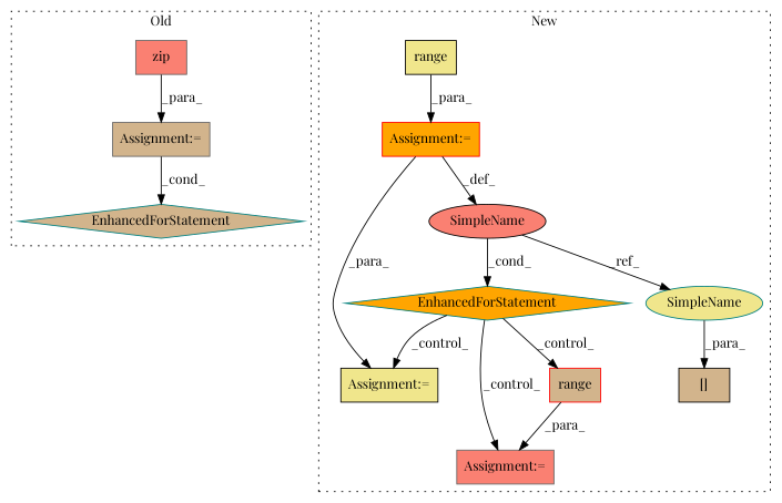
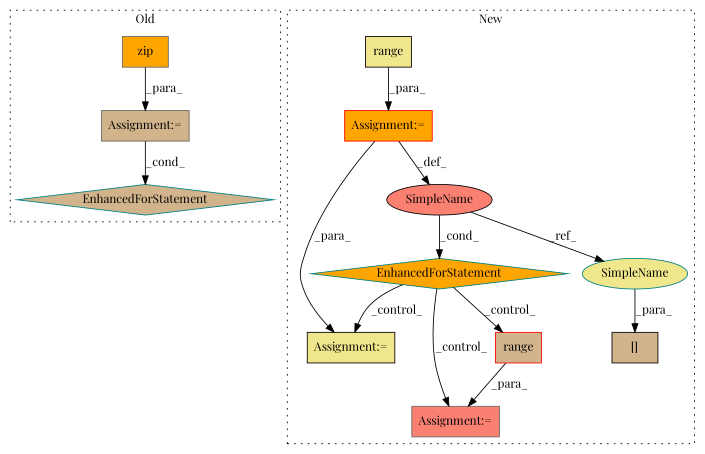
  digraph {
    fontname="Playfair Display"
    node [a=7 l=1 s="9238,9351" shape=box style=filled fillcolor=tan color=black fontname="Playfair Display"]
    edge [fontname="Playfair Display"]
-   n1 [a=32 l="4,1" label=zip s="9327,9350" fillcolor=salmon color=gray40]
+   n1 [a=32 l="4,1" label=zip s="9327,9350" fillcolor=orange color=gray40]
    n2 [l="73,2" label="Assignment:=" color=gray40]
    n3 [a=70 l="73,2" label=EnhancedForStatement shape=diamond color=teal]
    n4 [a=32 l="6,1" label=range s="11478,11485" fillcolor=khaki]
    n5 [l="53,2" label="Assignment:=" s="11417,11486" fillcolor=orange color=red]
    n6 [a=70 l="53,2" label=EnhancedForStatement s="11417,11486" shape=diamond fillcolor=orange color=teal]
    n7 [a=2 l="10,1" label="[]" s="11501,11512"]
    n8 [a=42 label=SimpleName s=11474 shape=ellipse fillcolor=salmon]
    n9 [label="Assignment:=" s=11500 fillcolor=khaki]
    n10 [l="57,2" label="Assignment:=" s="11524,11597" fillcolor=salmon color=gray40]
    n11 [a=32 l="6,1" label=range s="11589,11596" color=red]
    n12 [a=42 label=SimpleName s=11511 shape=ellipse fillcolor=khaki color=teal]
    subgraph cluster_1 {
      label=Old
      style=dotted
      n1
      n2
      n3
    }
    subgraph cluster_2 {
      label=New
      style=dotted
      n4
      n5
      n6
      n7
      n8
      n9
      n10
      n11
      n12
    }
    n1 -> n2 [label=_para_]
    n2 -> n3 [label=_cond_]
    n4 -> n5 [label=_para_]
    n5 -> n8 [label=_def_]
    n5 -> n9 [label=_para_]
    n6 -> n9 [label=_control_]
    n6 -> n10 [label=_control_]
    n6 -> n11 [label=_control_]
    n8 -> n6 [label=_cond_]
    n8 -> n12 [label=_ref_]
    n11 -> n10 [label=_para_]
    n12 -> n7 [label=_para_]
  }
